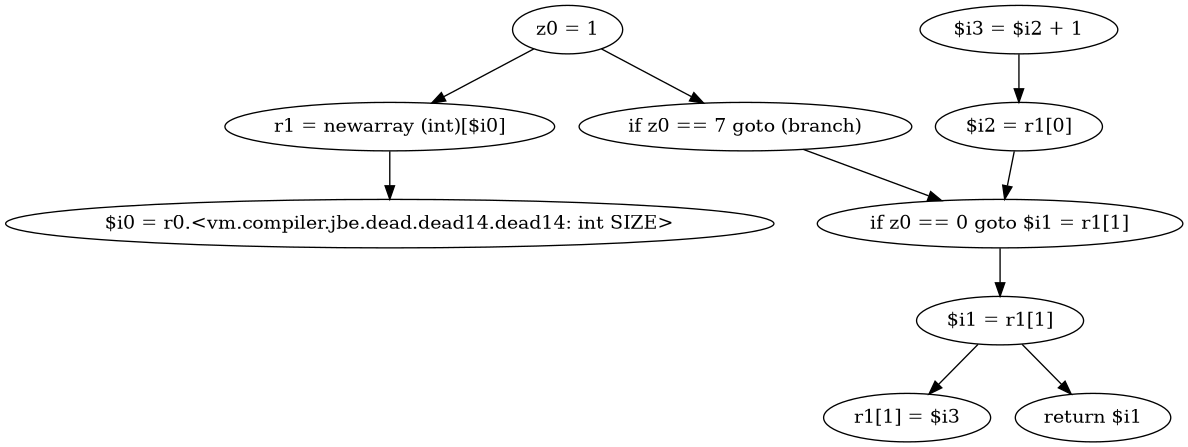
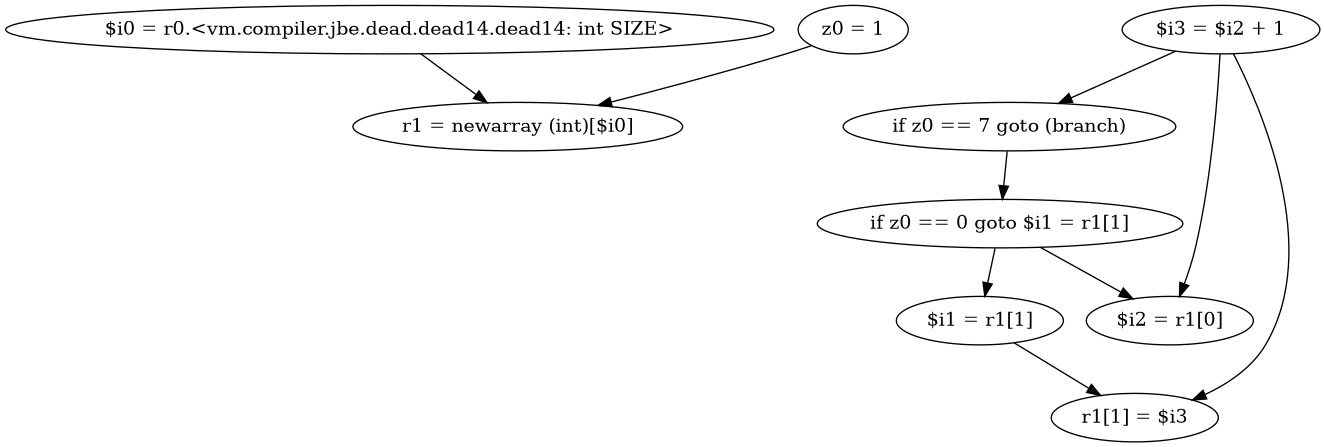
  digraph {
    "$i0 = r0.<vm.compiler.jbe.dead.dead14.dead14: int SIZE>"
    "r1 = newarray (int)[$i0]"
    "z0 = 1"
    n4 [label="if z0 == 7 goto (branch)"]
    "if z0 == 0 goto $i1 = r1[1]"
    "$i2 = r1[0]"
    "$i1 = r1[1]"
    "r1[1] = $i3"
-   "return $i1"
    "$i3 = $i2 + 1"
-   "r1 = newarray (int)[$i0]" -> "$i0 = r0.<vm.compiler.jbe.dead.dead14.dead14: int SIZE>"
+   "$i0 = r0.<vm.compiler.jbe.dead.dead14.dead14: int SIZE>" -> "r1 = newarray (int)[$i0]"
    "z0 = 1" -> "r1 = newarray (int)[$i0]"
-   "z0 = 1" -> n4
+   "$i3 = $i2 + 1" -> n4
    n4 -> "if z0 == 0 goto $i1 = r1[1]"
-   "$i2 = r1[0]" -> "if z0 == 0 goto $i1 = r1[1]"
+   "if z0 == 0 goto $i1 = r1[1]" -> "$i2 = r1[0]"
    "if z0 == 0 goto $i1 = r1[1]" -> "$i1 = r1[1]"
    "$i1 = r1[1]" -> "r1[1] = $i3"
-   "$i1 = r1[1]" -> "return $i1"
    "$i3 = $i2 + 1" -> "$i2 = r1[0]"
+   "$i3 = $i2 + 1" -> "r1[1] = $i3"
  }
